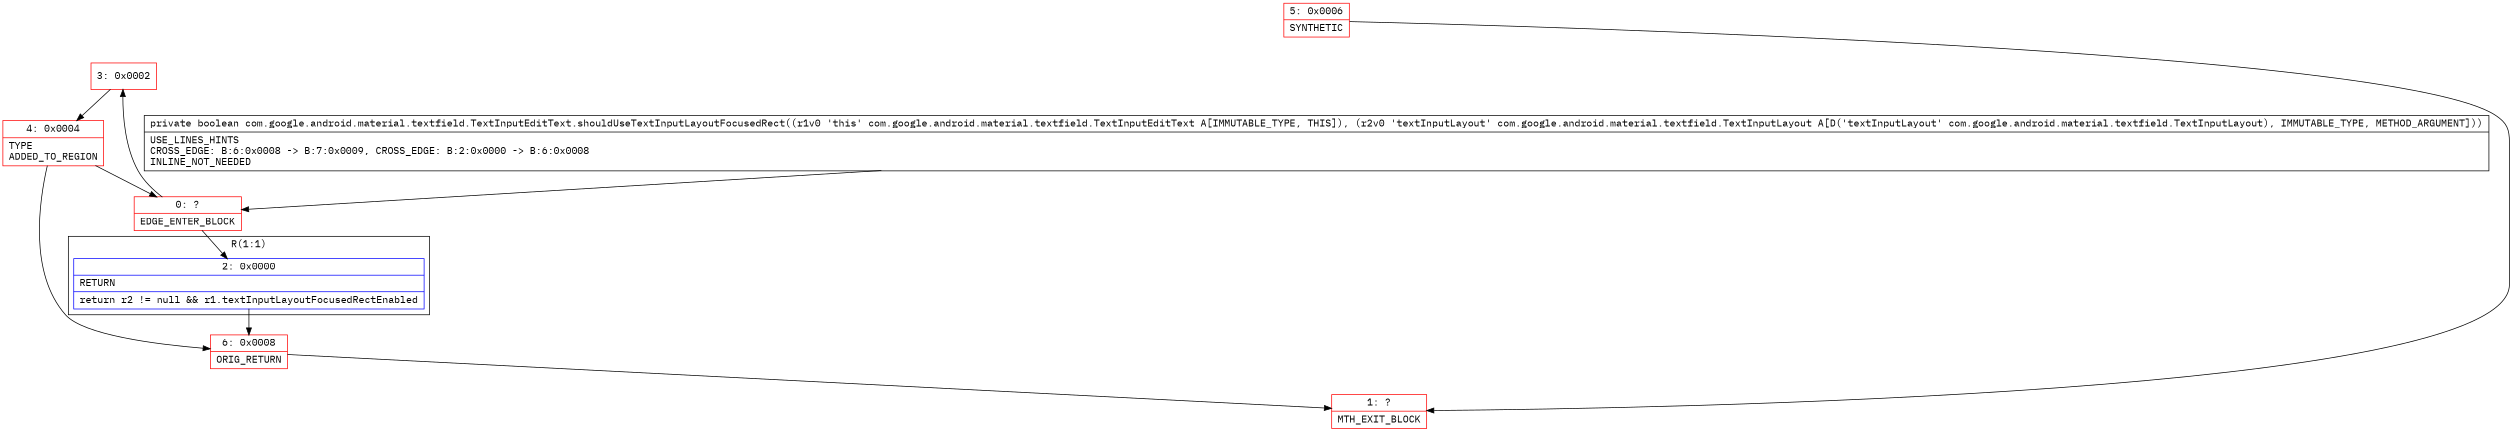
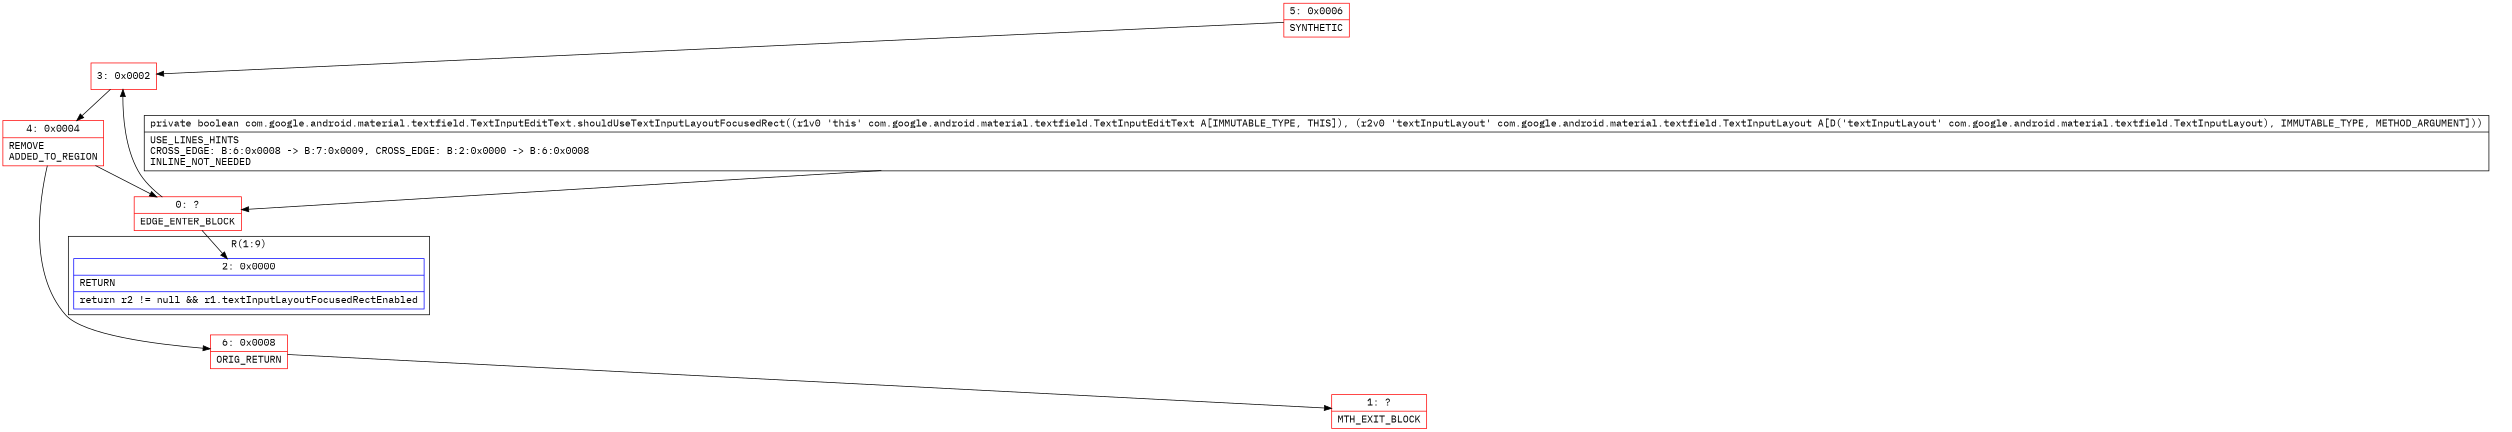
  digraph {
    fontname="IBM Plex Mono"
    node [color=red fontname="IBM Plex Mono" shape=record]
    edge [fontname="IBM Plex Mono"]
    n1 [color=blue label="{2\:\ 0x0000|RETURN\l|return r2 != null && r1.textInputLayoutFocusedRectEnabled\l}"]
    n2 [label="{6\:\ 0x0008|ORIG_RETURN\l}"]
    n3 [label="{3\:\ 0x0002}"]
-   n4 [label="{4\:\ 0x0004|TYPE\lADDED_TO_REGION\l}"]
+   n4 [label="{4\:\ 0x0004|REMOVE\lADDED_TO_REGION\l}"]
    n5 [label="{1\:\ ?|MTH_EXIT_BLOCK\l}"]
    n6 [label="{0\:\ ?|EDGE_ENTER_BLOCK\l}"]
    n7 [label="{5\:\ 0x0006|SYNTHETIC\l}"]
    n8 [label="{private boolean com.google.android.material.textfield.TextInputEditText.shouldUseTextInputLayoutFocusedRect((r1v0 'this' com.google.android.material.textfield.TextInputEditText A[IMMUTABLE_TYPE, THIS]), (r2v0 'textInputLayout' com.google.android.material.textfield.TextInputLayout A[D('textInputLayout' com.google.android.material.textfield.TextInputLayout), IMMUTABLE_TYPE, METHOD_ARGUMENT]))  | USE_LINES_HINTS\lCROSS_EDGE: B:6:0x0008 \-\> B:7:0x0009, CROSS_EDGE: B:2:0x0000 \-\> B:6:0x0008\lINLINE_NOT_NEEDED\l}" color=""]
    subgraph cluster_1 {
-     label="R(1:1)"
+     label="R(1:9)"
      n1
    }
-   n1 -> n2
    n2 -> n5
    n3 -> n4
    n4 -> n2
    n4 -> n6
    n6 -> n1
    n6 -> n3
-   n7 -> n5
+   n7 -> n3
    n8 -> n6
  }
